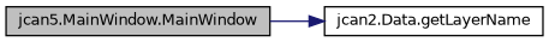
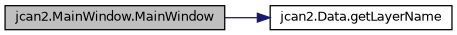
  digraph {
    rankdir=LR
    node [color=black fontname=Helvetica fontsize=10 shape=record style=filled]
-   n1 [fillcolor=grey75 fontcolor=black height=0.2 label="jcan5.MainWindow.MainWindow" width=0.4]
+   n1 [fillcolor=grey75 fontcolor=black height=0.2 label="jcan2.MainWindow.MainWindow" width=0.4]
    n2 [fillcolor=white height=0.2 label="jcan2.Data.getLayerName" width=0.4]
    n1 -> n2 [color=midnightblue fontname=Helvetica fontsize=10 labelfontname=Helvetica labelfontsize=10 style=solid]
  }
